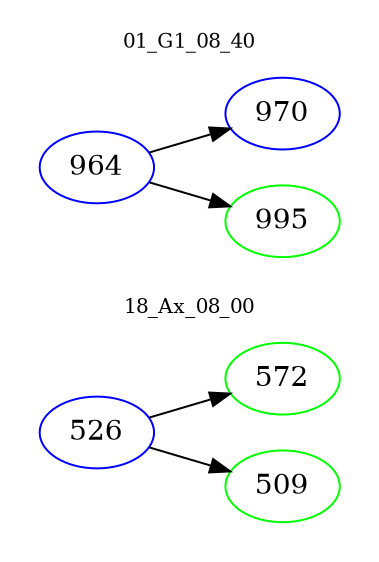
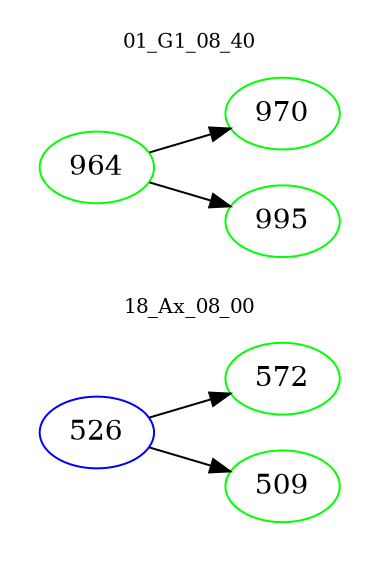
  digraph {
    rankdir=LR
    node [color=green]
    edge [color=black]
    n1 [color=blue label=526]
    n2 [label=509]
    n3 [label=572]
-   n4 [color=blue label=964]
+   n4 [label=964]
    n5 [label=995]
-   n6 [color=blue label=970]
+   n6 [label=970]
    subgraph cluster_1 {
      color=white
      fontsize=10
      label="18_Ax_08_00"
      n1
      n2
      n3
    }
    subgraph cluster_2 {
      color=white
      fontsize=10
      label="01_G1_08_40"
      n4
      n5
      n6
    }
    n1 -> n2
    n1 -> n3
    n4 -> n5
    n4 -> n6
  }
